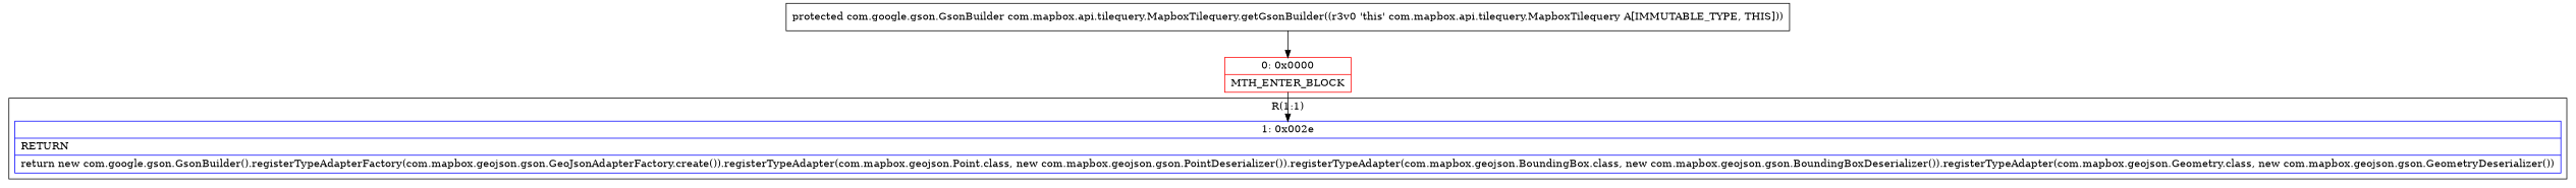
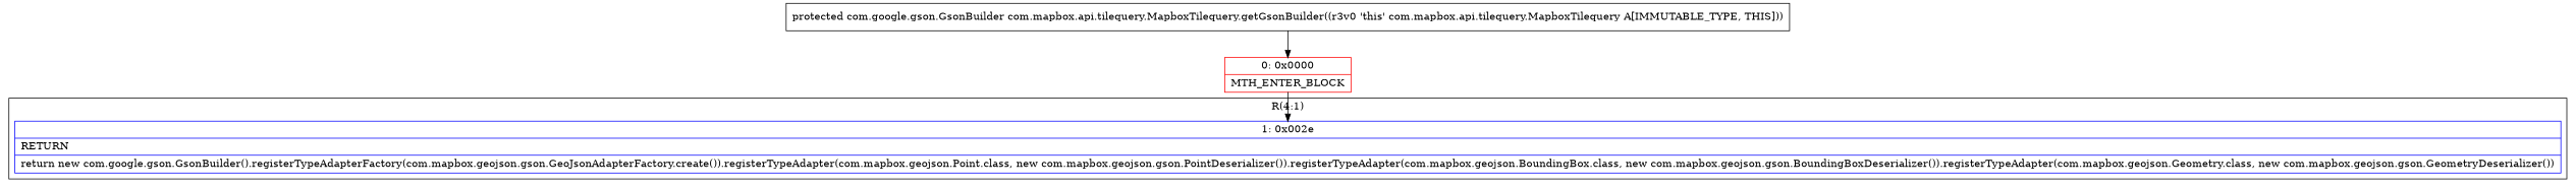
  digraph {
    node [shape=record]
    n1 [color=blue label="{1\:\ 0x002e|RETURN\l|return new com.google.gson.GsonBuilder().registerTypeAdapterFactory(com.mapbox.geojson.gson.GeoJsonAdapterFactory.create()).registerTypeAdapter(com.mapbox.geojson.Point.class, new com.mapbox.geojson.gson.PointDeserializer()).registerTypeAdapter(com.mapbox.geojson.BoundingBox.class, new com.mapbox.geojson.gson.BoundingBoxDeserializer()).registerTypeAdapter(com.mapbox.geojson.Geometry.class, new com.mapbox.geojson.gson.GeometryDeserializer())\l}"]
    n2 [color=red label="{0\:\ 0x0000|MTH_ENTER_BLOCK\l}"]
    n3 [label="{protected com.google.gson.GsonBuilder com.mapbox.api.tilequery.MapboxTilequery.getGsonBuilder((r3v0 'this' com.mapbox.api.tilequery.MapboxTilequery A[IMMUTABLE_TYPE, THIS])) }"]
    subgraph cluster_1 {
-     label="R(1:1)"
+     label="R(4:1)"
      n1
    }
    n2 -> n1
    n3 -> n2
  }
